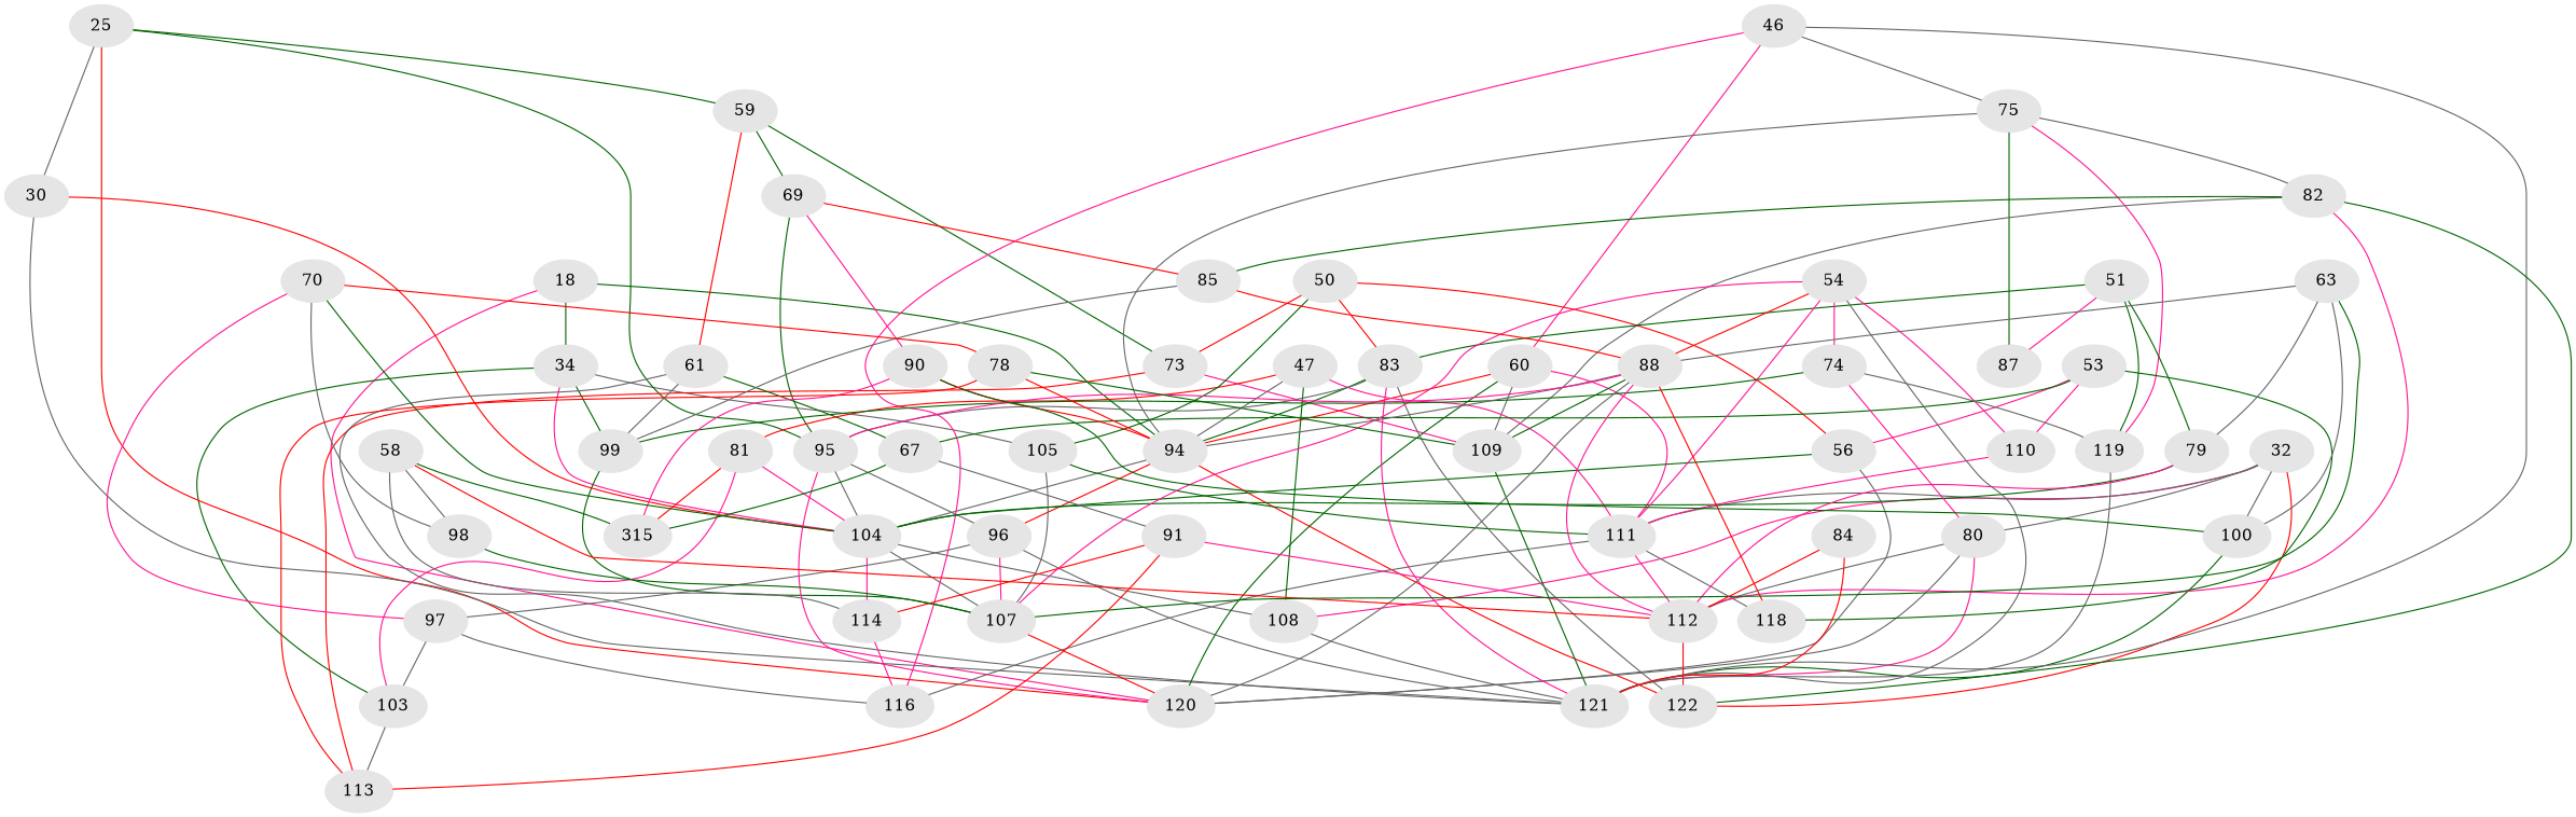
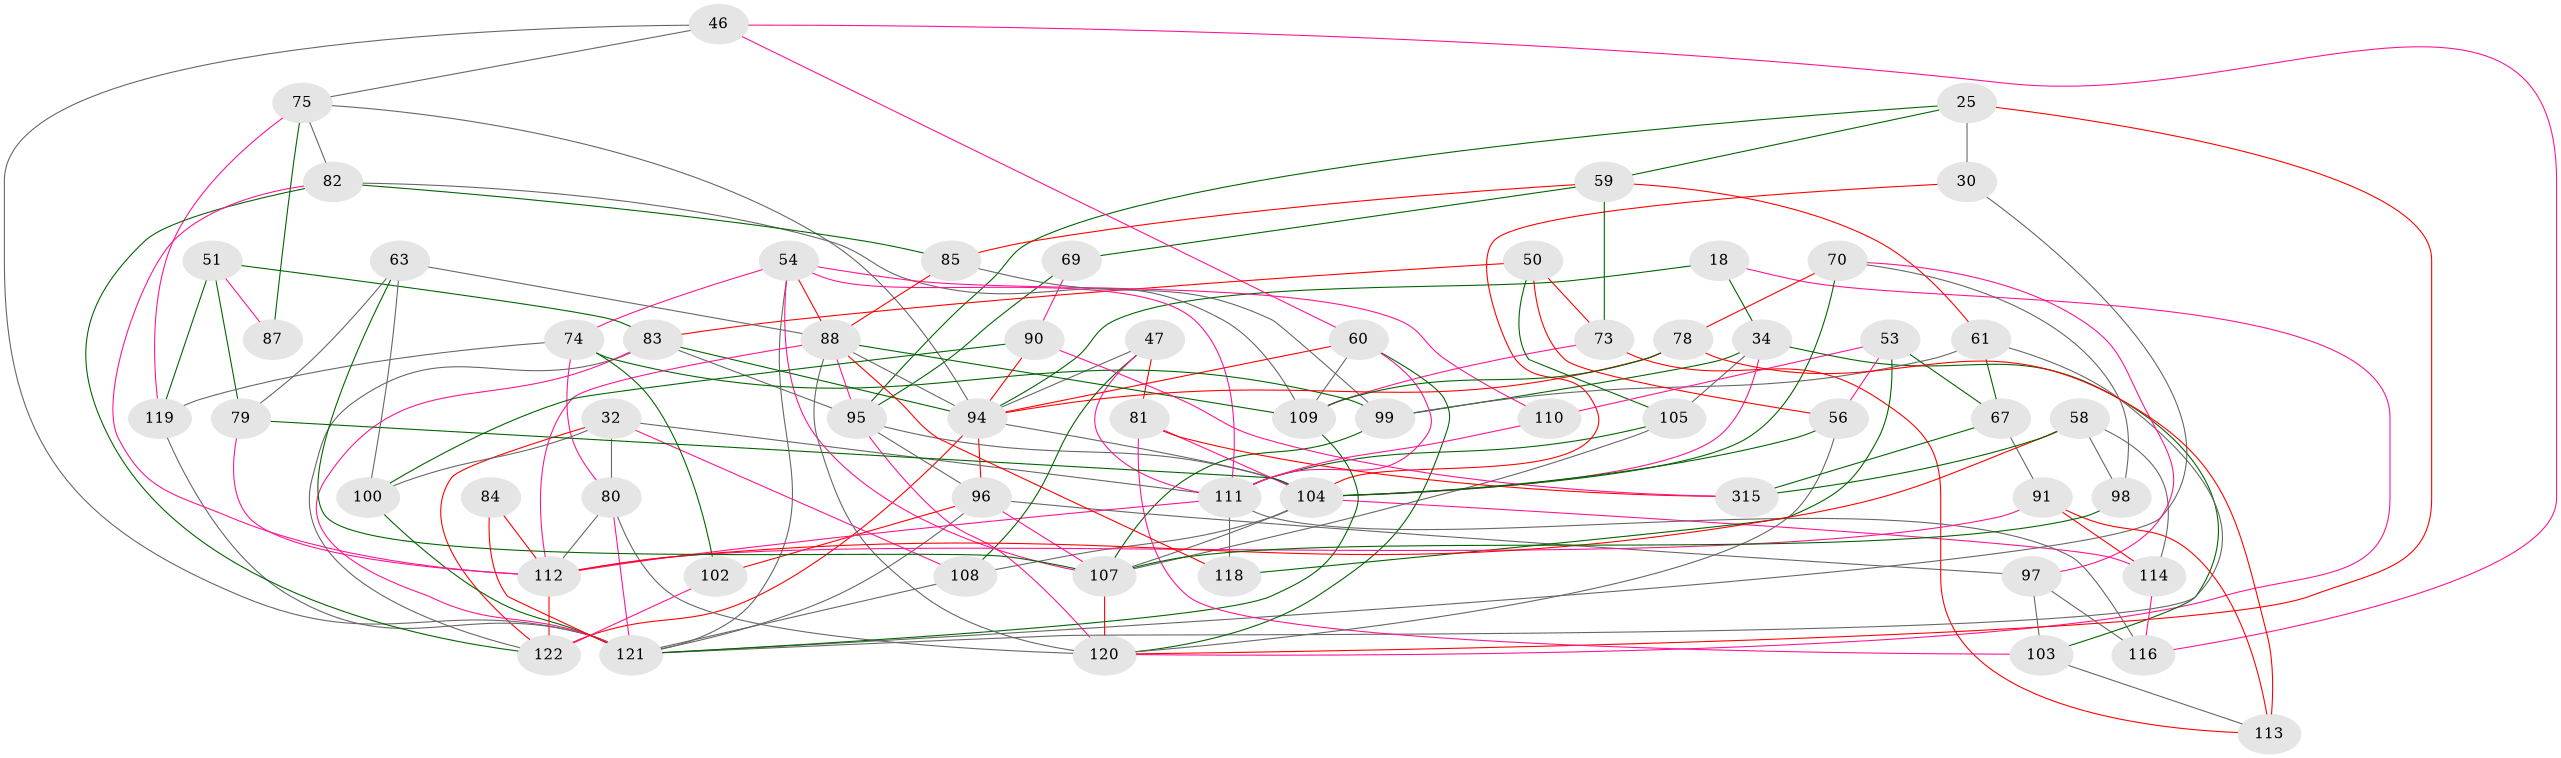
  graph {
    node [color=gray90 style=filled]
    edge [color=gray40]
    18 [super="+15"]
    34 [super="+17"]
    94 [super="+89+29"]
    120 [super="+4+9+6+92"]
    104 [super="+16+36+37+77+49"]
    99 [super="+1"]
    103
    105
    122 [super="+106"]
    96 [super="+57+93"]
    25 [super="+24"]
    30
    59
    95 [super="+44+68"]
    121 [super="+31+117"]
    73
    61
    69
    108 [super="+12"]
    107 [super="+64"]
    114
    32 [super="+3"]
    80 [super="+10+19+55"]
    100
    111 [super="+72+38"]
    112 [super="+2+76+8"]
    116
    118
    113
    60 [super="+48"]
    109 [super="+52"]
    46
    75 [super="+21"]
    87
    119
    82
    47
    81
    n39 [label=315]
    50
    56
    83 [super="+45"]
    51
    79
    53
    67
    110
    91
    54 [super="+13"]
    74 [super="+66"]
    88 [super="+28+35+39+86"]
+   102
    58
    98
    85
    90
    63
    70
    78
    97
    84
    18 -- 34 [color=darkgreen weight=2]
    18 -- 94 [color=darkgreen weight=3]
    18 -- 120 [color=deeppink]
    34 -- 104 [color=deeppink]
    34 -- 99 [color=darkgreen]
    34 -- 103 [color=darkgreen]
    34 -- 105
    94 -- 104 [weight=2]
    94 -- 122 [color=red]
    94 -- 96 [color=red weight=2]
    104 -- 108
    104 -- 107 [weight=2]
    104 -- 114 [color=deeppink]
    99 -- 107 [color=darkgreen]
    103 -- 113
    105 -- 107
    105 -- 111 [color=darkgreen]
    96 -- 121
    96 -- 107 [color=deeppink]
+   96 -- 102 [color=red weight=2]
    96 -- 97
    25 -- 120 [color=red weight=2]
    25 -- 30 [weight=2]
    25 -- 59 [color=darkgreen]
    25 -- 95 [color=darkgreen]
    30 -- 104 [color=red]
    30 -- 121
    59 -- 73 [color=darkgreen]
    59 -- 61 [color=red]
    59 -- 69 [color=darkgreen]
    95 -- 120 [color=deeppink]
    95 -- 104 [weight=2]
    95 -- 96
    73 -- 113 [color=red]
    73 -- 109 [color=deeppink]
    61 -- 99
    61 -- 121
    61 -- 67 [color=darkgreen]
    69 -- 95 [color=darkgreen]
-   69 -- 85 [color=red]
+   59 -- 85 [color=red]
    69 -- 90 [color=deeppink]
    108 -- 121 [weight=2]
    107 -- 120 [color=red weight=3]
    114 -- 116 [color=deeppink]
    32 -- 122 [color=red]
    32 -- 108 [color=deeppink weight=2]
    32 -- 80
    32 -- 100
    32 -- 111
    80 -- 120 [weight=2]
    80 -- 121 [color=deeppink weight=4]
    80 -- 112 [weight=2]
    100 -- 121 [color=darkgreen]
    111 -- 112 [color=deeppink weight=2]
    111 -- 116
    111 -- 118
    112 -- 122 [color=red weight=3]
    60 -- 94 [color=red]
    60 -- 120 [color=darkgreen]
    60 -- 111 [color=deeppink]
    60 -- 109 [weight=2]
    109 -- 121 [color=darkgreen weight=2]
    46 -- 121
    46 -- 116 [color=deeppink]
    46 -- 60 [color=deeppink]
    46 -- 75
    75 -- 94
    75 -- 87 [color=darkgreen weight=2]
    75 -- 119 [color=deeppink]
    75 -- 82
    119 -- 121
    82 -- 122 [color=darkgreen]
    82 -- 112 [color=deeppink]
    82 -- 109
    82 -- 85 [color=darkgreen]
    47 -- 94
    47 -- 108 [color=darkgreen]
    47 -- 111 [color=deeppink]
    47 -- 81 [color=red]
    81 -- 104 [color=deeppink]
    81 -- 103 [color=deeppink]
    81 -- n39 [color=red]
    50 -- 105 [color=darkgreen]
    50 -- 73 [color=red]
    50 -- 56 [color=red]
    50 -- 83 [color=red]
    56 -- 120
    56 -- 104 [color=darkgreen]
    83 -- 94 [color=darkgreen]
    83 -- 122
    83 -- 95
    83 -- 121 [color=deeppink]
    51 -- 87 [color=deeppink]
    51 -- 119 [color=darkgreen]
    51 -- 83 [color=darkgreen]
    51 -- 79 [color=darkgreen]
    79 -- 104 [color=darkgreen]
    79 -- 112 [color=deeppink]
    53 -- 118 [color=darkgreen]
    53 -- 56 [color=deeppink]
    53 -- 67 [color=darkgreen]
    53 -- 110 [color=deeppink]
    67 -- n39 [color=darkgreen]
    67 -- 91
    110 -- 111 [color=deeppink]
    91 -- 114 [color=red]
    91 -- 112 [color=deeppink]
    91 -- 113 [color=red]
    54 -- 121
    54 -- 107 [color=deeppink]
    54 -- 111 [color=deeppink]
    54 -- 110 [color=deeppink weight=2]
    54 -- 74 [color=deeppink]
    54 -- 88 [color=red]
    74 -- 99 [color=darkgreen weight=2]
    74 -- 80 [color=deeppink]
    74 -- 119
+   74 -- 102 [color=darkgreen]
    88 -- 94 [weight=2]
    88 -- 120
    88 -- 95 [color=deeppink weight=3]
    88 -- 112 [color=deeppink]
    88 -- 118 [color=red]
    88 -- 109 [color=darkgreen]
+   102 -- 122 [color=deeppink]
    58 -- 114
    58 -- 112 [color=red]
    58 -- n39 [color=darkgreen]
    58 -- 98
    98 -- 107 [color=darkgreen weight=2]
    85 -- 99
    85 -- 88 [color=red]
    90 -- 94 [color=red]
    90 -- 100 [color=darkgreen]
    90 -- n39 [color=deeppink]
    63 -- 107 [color=darkgreen]
    63 -- 100
    63 -- 79
    63 -- 88
    70 -- 104 [color=darkgreen]
    70 -- 98
    70 -- 78 [color=red]
    70 -- 97 [color=deeppink]
    78 -- 94 [color=red]
    78 -- 113 [color=red]
    78 -- 109 [color=darkgreen]
    97 -- 103
    97 -- 116
    84 -- 121 [color=red]
    84 -- 112 [color=red weight=2]
  }
